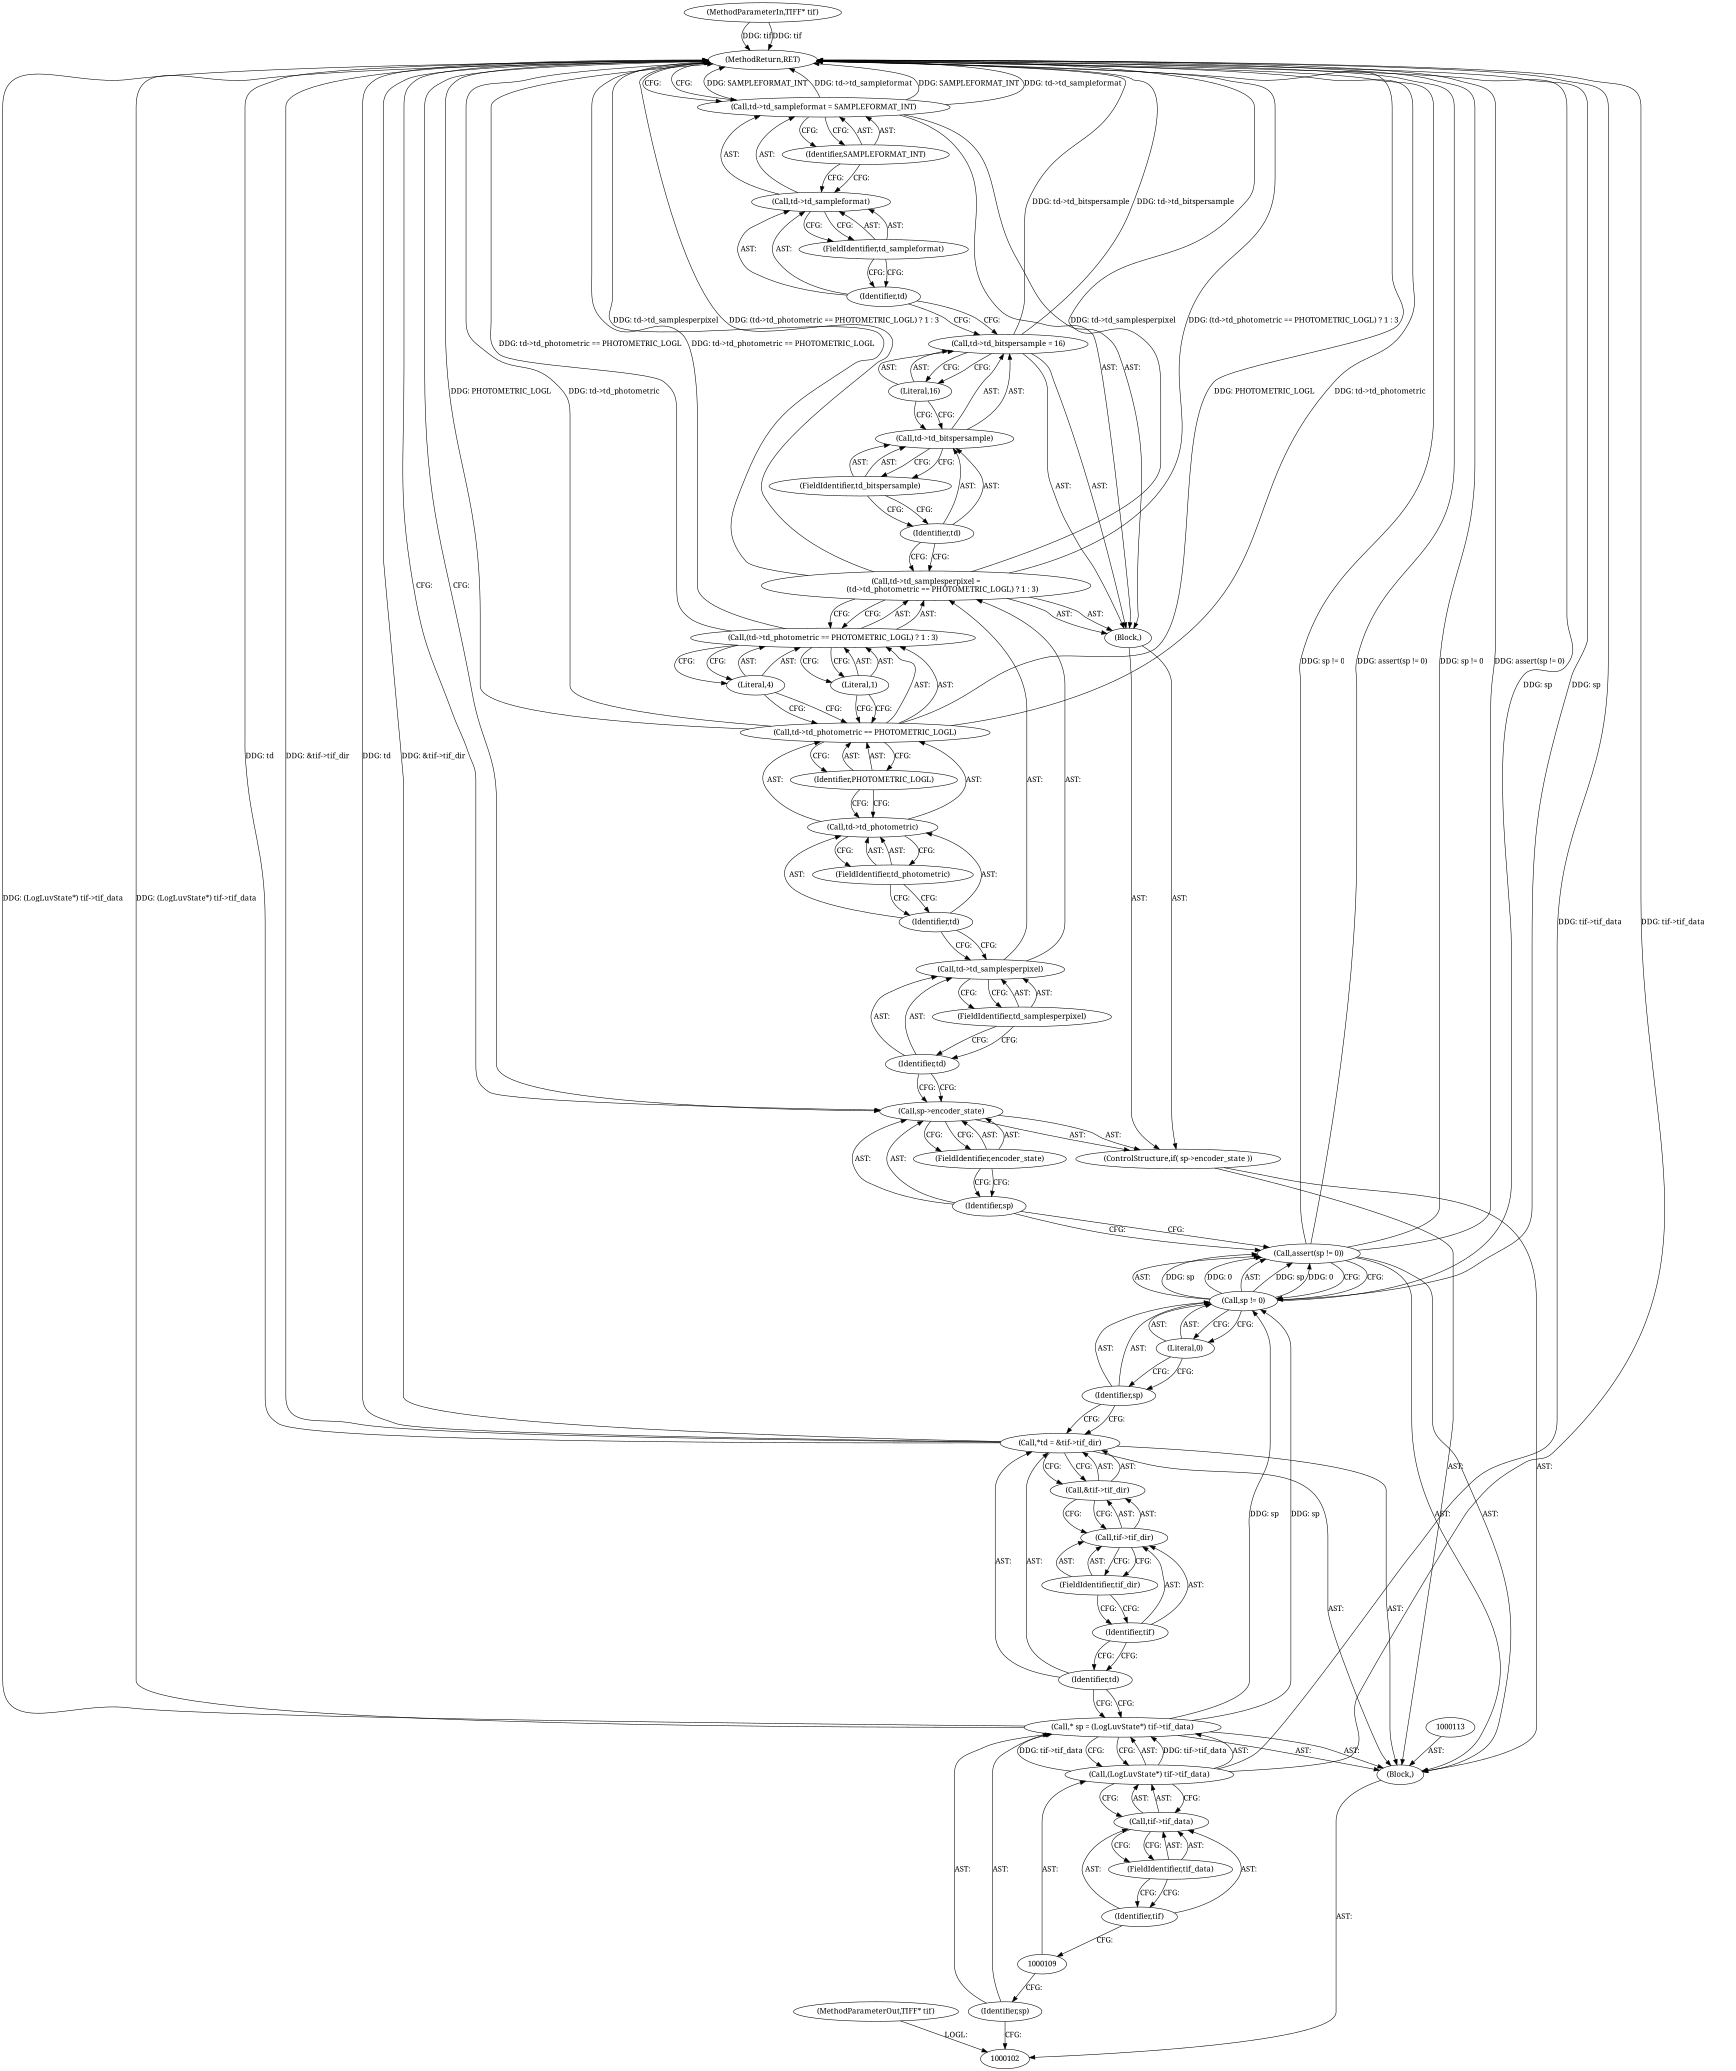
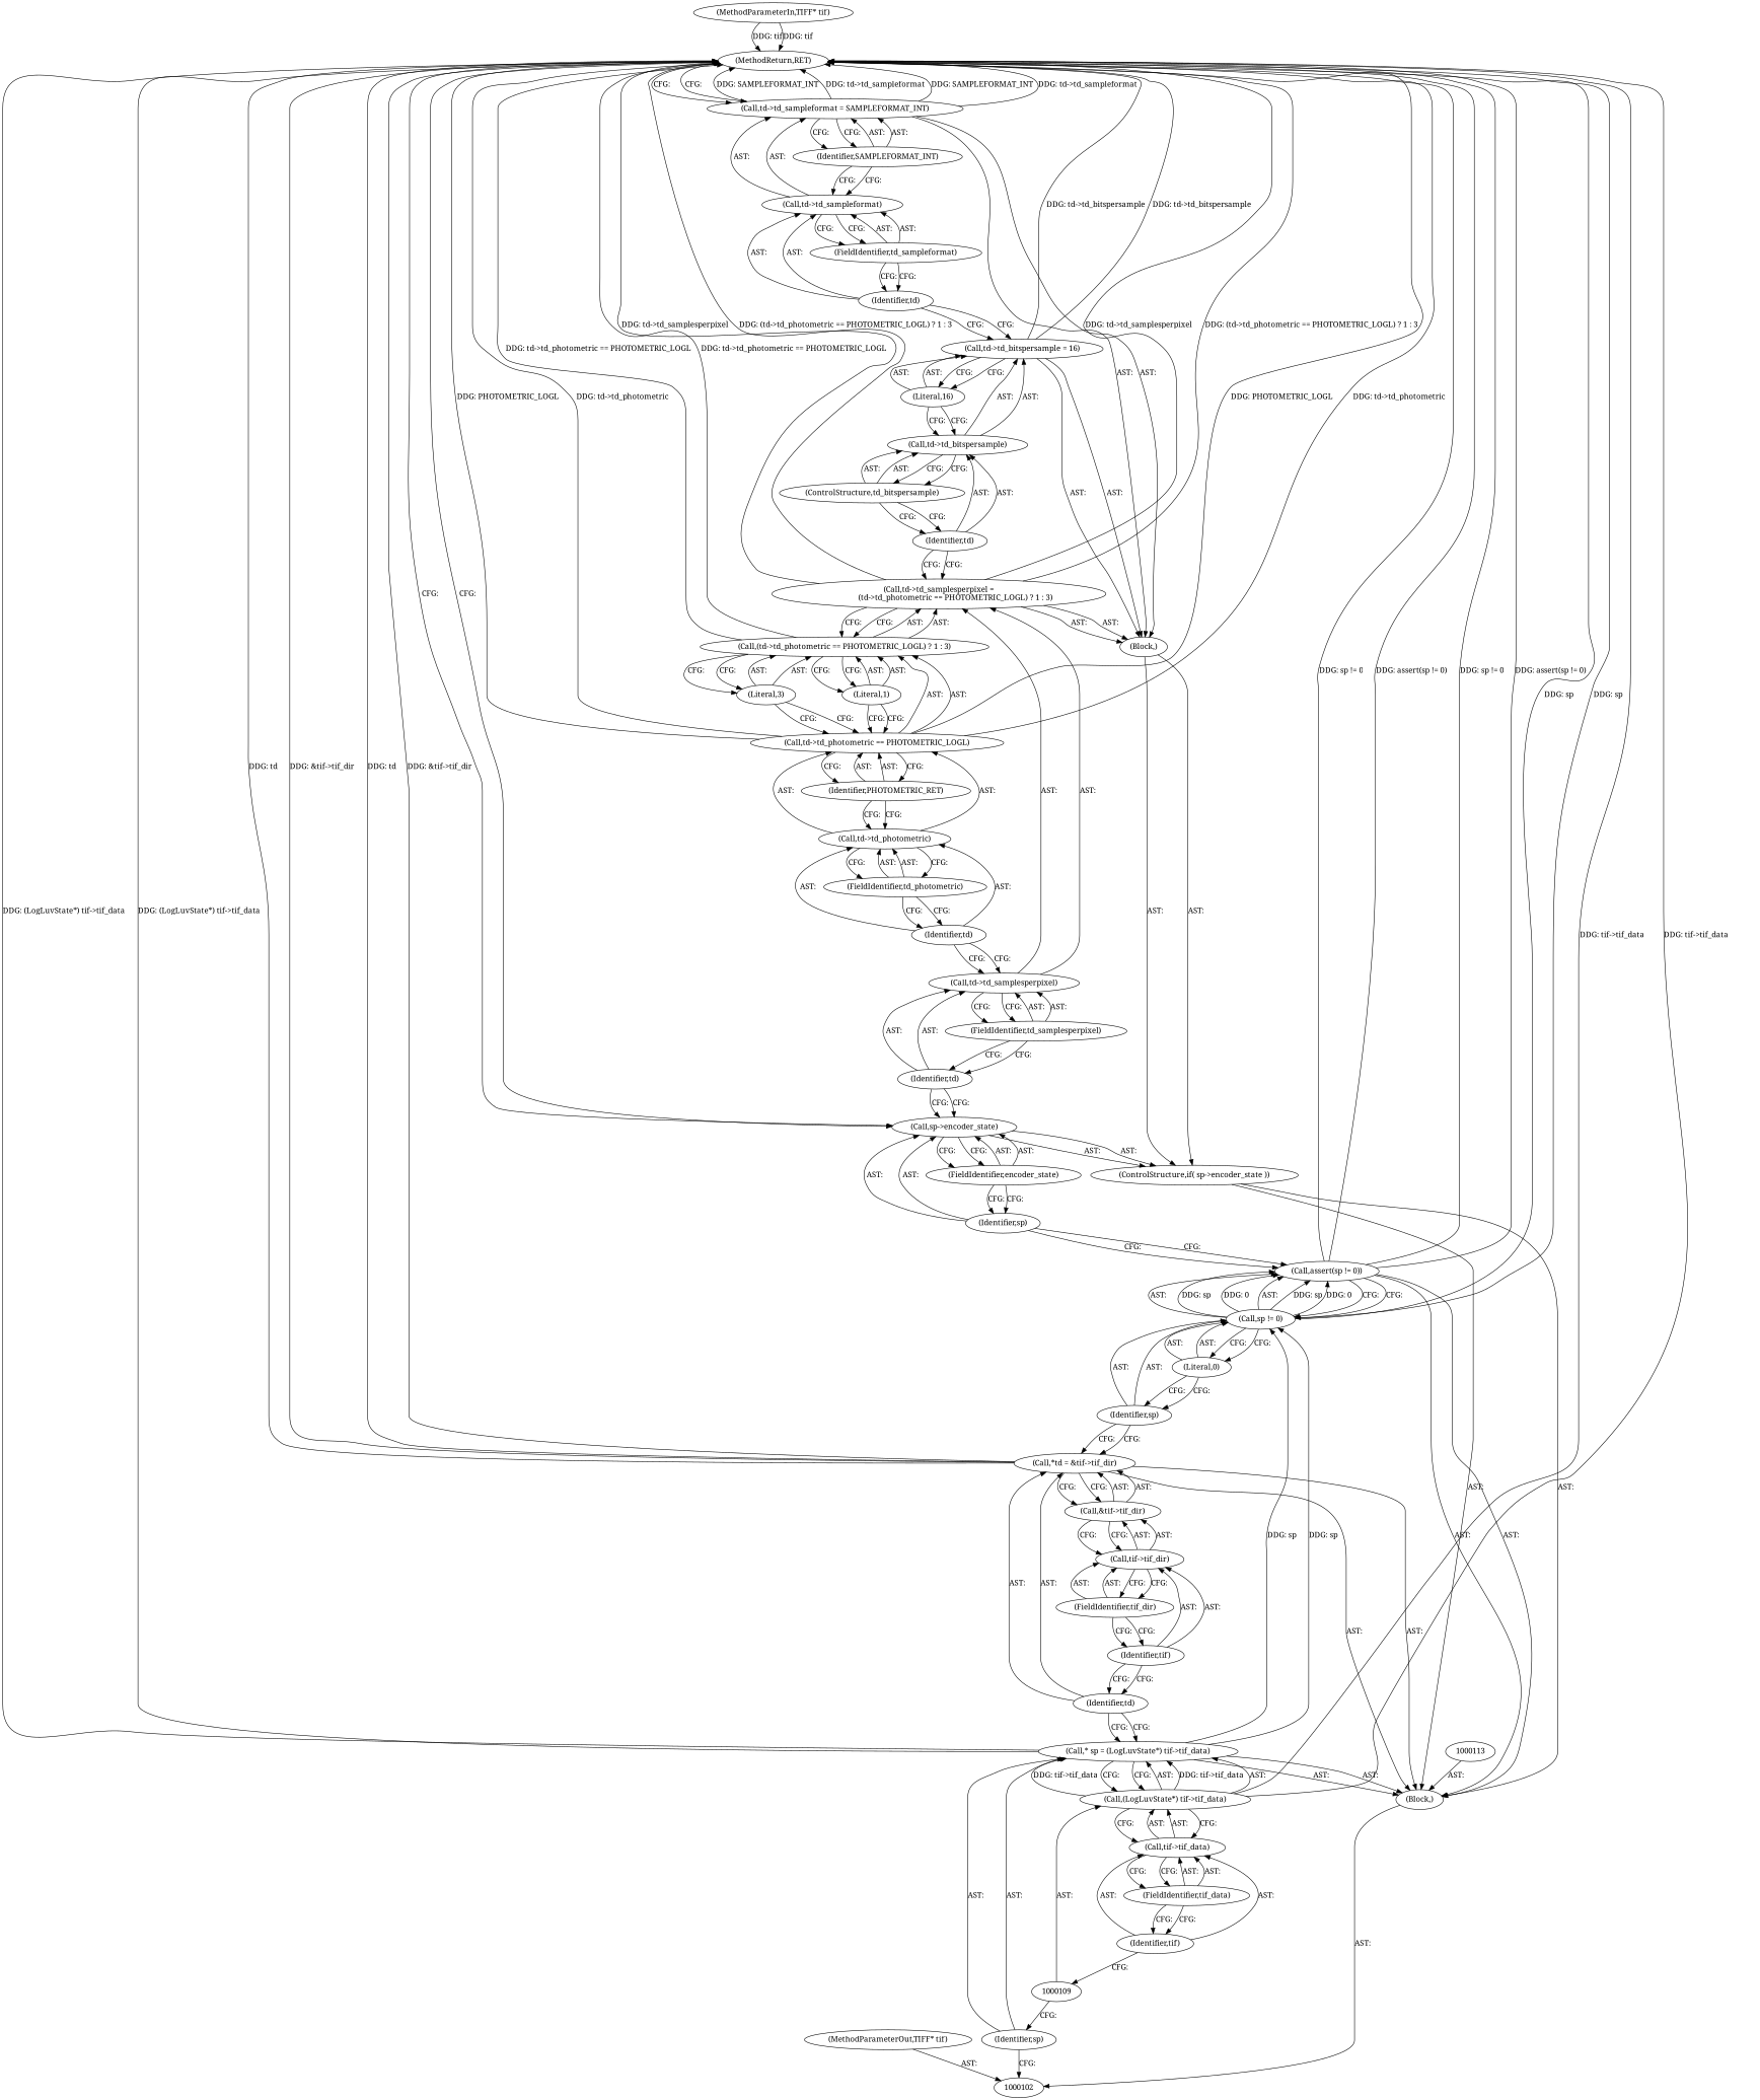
  digraph {
    fontname="Noto Serif"
    node [fontname="Noto Serif"]
    edge [fontname="Noto Serif"]
    n1 [label="(MethodReturn,RET)"]
    n2 [label="(Call,sp->encoder_state)"]
    n3 [label="(Call,td->td_sampleformat = SAMPLEFORMAT_INT)"]
    n4 [label="(FieldIdentifier,encoder_state)"]
    n5 [label="(ControlStructure,if( sp->encoder_state ))"]
    n6 [label="(Block,)"]
    n7 [label="(Identifier,SAMPLEFORMAT_INT)"]
    n8 [label="(MethodParameterIn,TIFF* tif)"]
    n9 [label="(MethodParameterOut,TIFF* tif)"]
    1000102
    n11 [label="(Identifier,sp)"]
    n12 [label="(Block,)"]
    n13 [label="(Call,assert(sp != 0))"]
    n14 [label="(Call,sp != 0)"]
    n15 [label="(Call,td->td_samplesperpixel =\n                (td->td_photometric == PHOTOMETRIC_LOGL) ? 1 : 3)"]
    n16 [label="(Call,(td->td_photometric == PHOTOMETRIC_LOGL) ? 1 : 3)"]
    n17 [label="(Literal,1)"]
-   n18 [label="(Literal,4)"]
+   n18 [label="(Literal,3)"]
    n19 [label="(Call,td->td_samplesperpixel)"]
    n20 [label="(FieldIdentifier,td_samplesperpixel)"]
    n21 [label="(Identifier,td)"]
    n22 [label="(Call,td->td_photometric == PHOTOMETRIC_LOGL)"]
-   n23 [label="(Identifier,PHOTOMETRIC_LOGL)"]
+   n23 [label="(Identifier,PHOTOMETRIC_RET)"]
    n24 [label="(Call,td->td_photometric)"]
    n25 [label="(FieldIdentifier,td_photometric)"]
    n26 [label="(Identifier,td)"]
    n27 [label="(Call,td->td_bitspersample = 16)"]
    n28 [label="(Literal,16)"]
    n29 [label="(Call,td->td_bitspersample)"]
-   n30 [label="(FieldIdentifier,td_bitspersample)"]
+   n30 [label="(ControlStructure,td_bitspersample)"]
    n31 [label="(Identifier,td)"]
    n32 [label="(Call,td->td_sampleformat)"]
    n33 [label="(FieldIdentifier,td_sampleformat)"]
    n34 [label="(Identifier,td)"]
    n35 [label="(Call,* sp = (LogLuvState*) tif->tif_data)"]
    n36 [label="(Call,(LogLuvState*) tif->tif_data)"]
    n37 [label="(Call,tif->tif_data)"]
    n38 [label="(Literal,0)"]
    n39 [label="(Identifier,sp)"]
    n40 [label="(FieldIdentifier,tif_data)"]
    n41 [label="(Identifier,tif)"]
    1000109
    n43 [label="(Call,*td = &tif->tif_dir)"]
    n44 [label="(Call,&tif->tif_dir)"]
    n45 [label="(Call,tif->tif_dir)"]
    n46 [label="(Identifier,td)"]
    n47 [label="(FieldIdentifier,tif_dir)"]
    n48 [label="(Identifier,tif)"]
    n49 [label="(Identifier,sp)"]
    1000113
    n1 -> n2 [label="CFG: "]
    n1 -> n2 [label="CFG: "]
    n1 -> n3 [label="CFG: "]
    n1 -> n3 [label="CFG: "]
    n2 -> n4 [label="CFG: "]
    n2 -> n4 [label="CFG: "]
    n2 -> n5 [label="AST: "]
    n2 -> n5 [label="AST: "]
    n3 -> n1 [label="DDG: SAMPLEFORMAT_INT"]
    n3 -> n1 [label="DDG: td->td_sampleformat"]
    n3 -> n1 [label="DDG: SAMPLEFORMAT_INT"]
    n3 -> n1 [label="DDG: td->td_sampleformat"]
    n3 -> n6 [label="AST: "]
    n3 -> n6 [label="AST: "]
    n3 -> n7 [label="CFG: "]
    n3 -> n7 [label="CFG: "]
    n4 -> n2 [label="AST: "]
    n4 -> n2 [label="AST: "]
    n4 -> n11 [label="CFG: "]
    n4 -> n11 [label="CFG: "]
    n5 -> n12 [label="AST: "]
    n5 -> n12 [label="AST: "]
    n6 -> n5 [label="AST: "]
    n6 -> n5 [label="AST: "]
    n7 -> n3 [label="AST: "]
    n7 -> n3 [label="AST: "]
    n7 -> n32 [label="CFG: "]
    n7 -> n32 [label="CFG: "]
    n8 -> n1 [label="DDG: tif"]
    n8 -> n1 [label="DDG: tif"]
-   n9 -> 1000102 [label="LOGL: "]
+   n9 -> 1000102 [label="AST: "]
    n11 -> n2 [label="AST: "]
    n11 -> n2 [label="AST: "]
    n11 -> n13 [label="CFG: "]
    n11 -> n13 [label="CFG: "]
    n12 -> 1000102 [label="AST: "]
    n13 -> n1 [label="DDG: sp != 0"]
    n13 -> n1 [label="DDG: assert(sp != 0)"]
    n13 -> n1 [label="DDG: sp != 0"]
    n13 -> n1 [label="DDG: assert(sp != 0)"]
    n13 -> n12 [label="AST: "]
    n13 -> n12 [label="AST: "]
    n13 -> n14 [label="CFG: "]
    n13 -> n14 [label="CFG: "]
    n14 -> n1 [label="DDG: sp"]
    n14 -> n1 [label="DDG: sp"]
    n14 -> n13 [label="AST: "]
    n14 -> n13 [label="DDG: sp"]
    n14 -> n13 [label="DDG: 0"]
    n14 -> n13 [label="AST: "]
    n14 -> n13 [label="DDG: sp"]
    n14 -> n13 [label="DDG: 0"]
    n14 -> n38 [label="CFG: "]
    n14 -> n38 [label="CFG: "]
    n15 -> n1 [label="DDG: td->td_samplesperpixel"]
    n15 -> n1 [label="DDG: (td->td_photometric == PHOTOMETRIC_LOGL) ? 1 : 3"]
    n15 -> n1 [label="DDG: td->td_samplesperpixel"]
    n15 -> n1 [label="DDG: (td->td_photometric == PHOTOMETRIC_LOGL) ? 1 : 3"]
    n15 -> n6 [label="AST: "]
    n15 -> n6 [label="AST: "]
    n15 -> n16 [label="CFG: "]
    n15 -> n16 [label="CFG: "]
    n16 -> n1 [label="DDG: td->td_photometric == PHOTOMETRIC_LOGL"]
    n16 -> n1 [label="DDG: td->td_photometric == PHOTOMETRIC_LOGL"]
    n16 -> n15 [label="AST: "]
    n16 -> n15 [label="AST: "]
    n16 -> n17 [label="CFG: "]
    n16 -> n17 [label="CFG: "]
    n16 -> n18 [label="CFG: "]
    n16 -> n18 [label="CFG: "]
    n17 -> n16 [label="AST: "]
    n17 -> n16 [label="AST: "]
    n17 -> n22 [label="CFG: "]
    n17 -> n22 [label="CFG: "]
    n18 -> n16 [label="AST: "]
    n18 -> n16 [label="AST: "]
    n18 -> n22 [label="CFG: "]
    n18 -> n22 [label="CFG: "]
    n19 -> n15 [label="AST: "]
    n19 -> n15 [label="AST: "]
    n19 -> n20 [label="CFG: "]
    n19 -> n20 [label="CFG: "]
    n20 -> n19 [label="AST: "]
    n20 -> n19 [label="AST: "]
    n20 -> n21 [label="CFG: "]
    n20 -> n21 [label="CFG: "]
    n21 -> n2 [label="CFG: "]
    n21 -> n2 [label="CFG: "]
    n21 -> n19 [label="AST: "]
    n21 -> n19 [label="AST: "]
    n22 -> n1 [label="DDG: PHOTOMETRIC_LOGL"]
    n22 -> n1 [label="DDG: td->td_photometric"]
    n22 -> n1 [label="DDG: PHOTOMETRIC_LOGL"]
    n22 -> n1 [label="DDG: td->td_photometric"]
    n22 -> n16 [label="AST: "]
    n22 -> n16 [label="AST: "]
    n22 -> n23 [label="CFG: "]
    n22 -> n23 [label="CFG: "]
    n23 -> n22 [label="AST: "]
    n23 -> n22 [label="AST: "]
    n23 -> n24 [label="CFG: "]
    n23 -> n24 [label="CFG: "]
    n24 -> n22 [label="AST: "]
    n24 -> n22 [label="AST: "]
    n24 -> n25 [label="CFG: "]
    n24 -> n25 [label="CFG: "]
    n25 -> n24 [label="AST: "]
    n25 -> n24 [label="AST: "]
    n25 -> n26 [label="CFG: "]
    n25 -> n26 [label="CFG: "]
    n26 -> n19 [label="CFG: "]
    n26 -> n19 [label="CFG: "]
    n26 -> n24 [label="AST: "]
    n26 -> n24 [label="AST: "]
    n27 -> n1 [label="DDG: td->td_bitspersample"]
    n27 -> n1 [label="DDG: td->td_bitspersample"]
    n27 -> n6 [label="AST: "]
    n27 -> n6 [label="AST: "]
    n27 -> n28 [label="CFG: "]
    n27 -> n28 [label="CFG: "]
    n28 -> n27 [label="AST: "]
    n28 -> n27 [label="AST: "]
    n28 -> n29 [label="CFG: "]
    n28 -> n29 [label="CFG: "]
    n29 -> n27 [label="AST: "]
    n29 -> n27 [label="AST: "]
    n29 -> n30 [label="CFG: "]
    n29 -> n30 [label="CFG: "]
    n30 -> n29 [label="AST: "]
    n30 -> n29 [label="AST: "]
    n30 -> n31 [label="CFG: "]
    n30 -> n31 [label="CFG: "]
    n31 -> n15 [label="CFG: "]
    n31 -> n15 [label="CFG: "]
    n31 -> n29 [label="AST: "]
    n31 -> n29 [label="AST: "]
    n32 -> n3 [label="AST: "]
    n32 -> n3 [label="AST: "]
    n32 -> n33 [label="CFG: "]
    n32 -> n33 [label="CFG: "]
    n33 -> n32 [label="AST: "]
    n33 -> n32 [label="AST: "]
    n33 -> n34 [label="CFG: "]
    n33 -> n34 [label="CFG: "]
    n34 -> n27 [label="CFG: "]
    n34 -> n27 [label="CFG: "]
    n34 -> n32 [label="AST: "]
    n34 -> n32 [label="AST: "]
    n35 -> n1 [label="DDG: (LogLuvState*) tif->tif_data"]
    n35 -> n1 [label="DDG: (LogLuvState*) tif->tif_data"]
    n35 -> n12 [label="AST: "]
    n35 -> n12 [label="AST: "]
    n35 -> n14 [label="DDG: sp"]
    n35 -> n14 [label="DDG: sp"]
    n35 -> n36 [label="CFG: "]
    n35 -> n36 [label="CFG: "]
    n36 -> n1 [label="DDG: tif->tif_data"]
    n36 -> n1 [label="DDG: tif->tif_data"]
    n36 -> n35 [label="AST: "]
    n36 -> n35 [label="DDG: tif->tif_data"]
    n36 -> n35 [label="AST: "]
    n36 -> n35 [label="DDG: tif->tif_data"]
    n36 -> n37 [label="CFG: "]
    n36 -> n37 [label="CFG: "]
    n37 -> n36 [label="AST: "]
    n37 -> n36 [label="AST: "]
    n37 -> n40 [label="CFG: "]
    n37 -> n40 [label="CFG: "]
    n38 -> n14 [label="AST: "]
    n38 -> n14 [label="AST: "]
    n38 -> n49 [label="CFG: "]
    n38 -> n49 [label="CFG: "]
    n39 -> 1000102 [label="CFG: "]
    n39 -> n35 [label="AST: "]
    n39 -> n35 [label="AST: "]
    n40 -> n37 [label="AST: "]
    n40 -> n37 [label="AST: "]
    n40 -> n41 [label="CFG: "]
    n40 -> n41 [label="CFG: "]
    n41 -> n37 [label="AST: "]
    n41 -> n37 [label="AST: "]
    n41 -> 1000109 [label="CFG: "]
    1000109 -> n36 [label="AST: "]
    1000109 -> n39 [label="CFG: "]
    n43 -> n1 [label="DDG: td"]
    n43 -> n1 [label="DDG: &tif->tif_dir"]
    n43 -> n1 [label="DDG: td"]
    n43 -> n1 [label="DDG: &tif->tif_dir"]
    n43 -> n12 [label="AST: "]
    n43 -> n12 [label="AST: "]
    n43 -> n44 [label="CFG: "]
    n43 -> n44 [label="CFG: "]
    n44 -> n43 [label="AST: "]
    n44 -> n43 [label="AST: "]
    n44 -> n45 [label="CFG: "]
    n44 -> n45 [label="CFG: "]
    n45 -> n44 [label="AST: "]
    n45 -> n44 [label="AST: "]
    n45 -> n47 [label="CFG: "]
    n45 -> n47 [label="CFG: "]
    n46 -> n35 [label="CFG: "]
    n46 -> n35 [label="CFG: "]
    n46 -> n43 [label="AST: "]
    n46 -> n43 [label="AST: "]
    n47 -> n45 [label="AST: "]
    n47 -> n45 [label="AST: "]
    n47 -> n48 [label="CFG: "]
    n47 -> n48 [label="CFG: "]
    n48 -> n45 [label="AST: "]
    n48 -> n45 [label="AST: "]
    n48 -> n46 [label="CFG: "]
    n48 -> n46 [label="CFG: "]
    n49 -> n14 [label="AST: "]
    n49 -> n14 [label="AST: "]
    n49 -> n43 [label="CFG: "]
    n49 -> n43 [label="CFG: "]
    1000113 -> n12 [label="AST: "]
  }
